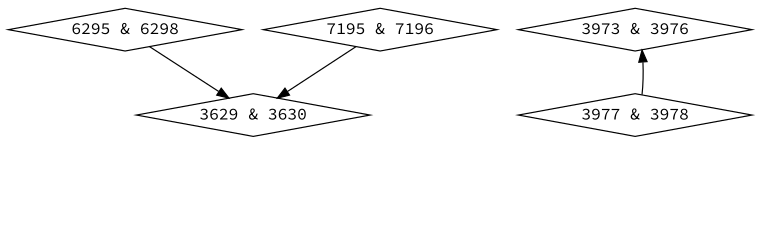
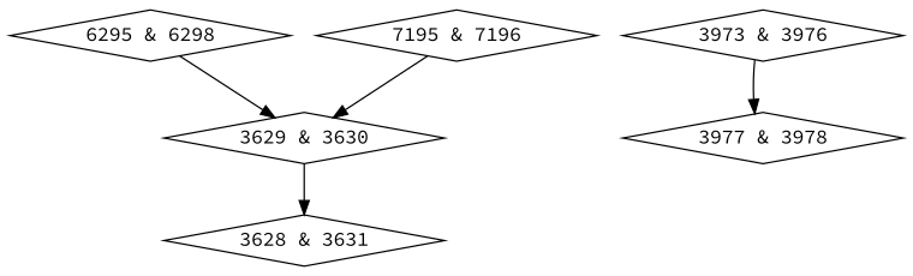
  digraph {
    fontname="Source Code Pro"
    node [fontname="Source Code Pro" shape=diamond]
    edge [fontname="Source Code Pro"]
+   n1 [label="3628 & 3631"]
    n2 [label="3629 & 3630"]
    n3 [label="6295 & 6298"]
    n4 [label="3973 & 3976"]
    n5 [label="3977 & 3978"]
    n6 [label="7195 & 7196"]
+   n2 -> n1
    n3 -> n2
-   n5 -> n4
+   n4 -> n5
    n6 -> n2
  }
